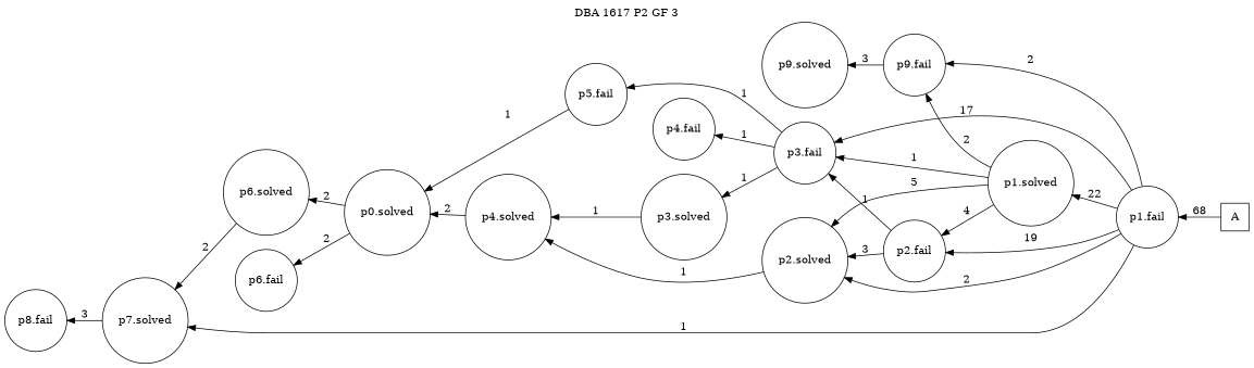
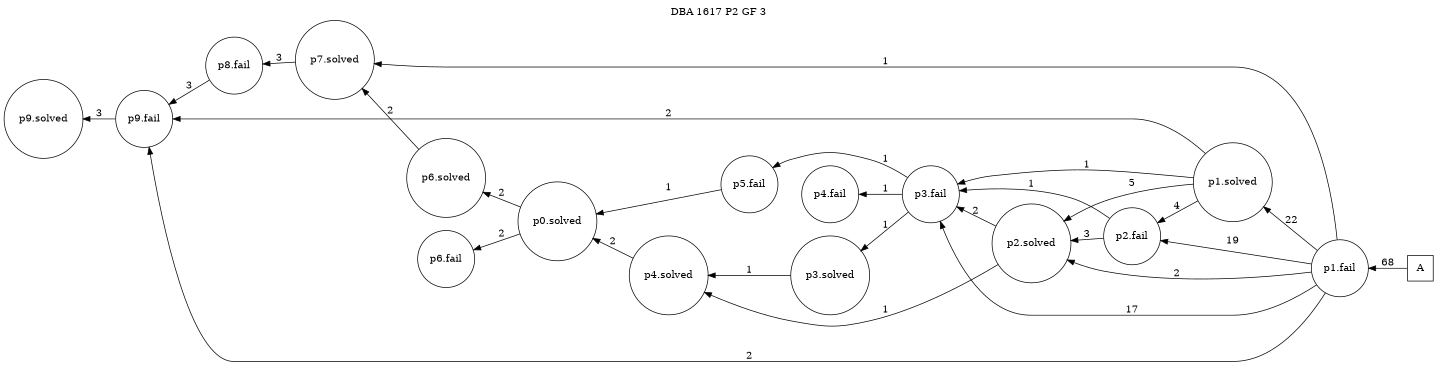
  digraph {
    label=" DBA 1617 P2 GF 3 "
    labelloc=tl
    rankdir=RL
    node [shape=circle]
    n1 [label=A shape=square]
    n2 [label="p1.fail"]
    n3 [label="p2.fail"]
    n4 [label="p1.solved"]
    n5 [label="p2.solved"]
    n6 [label="p3.fail"]
    n7 [label="p7.solved"]
    n8 [label="p9.fail"]
    n9 [label="p4.solved"]
    n10 [label="p3.solved"]
    n11 [label="p4.fail"]
    n12 [label="p5.fail"]
    n13 [label="p8.fail"]
    n14 [label="p9.solved"]
    n15 [label="p0.solved"]
    n16 [label="p6.fail"]
    n17 [label="p6.solved"]
    n1 -> n2 [label=68]
    n2 -> n3 [label=19]
    n2 -> n4 [label=22]
    n2 -> n5 [label=2]
    n2 -> n6 [label=17]
    n2 -> n7 [label=1]
    n2 -> n8 [label=2]
    n3 -> n5 [label=3]
    n3 -> n6 [label=1]
    n4 -> n3 [label=4]
    n4 -> n5 [label=5]
    n4 -> n6 [label=1]
    n4 -> n8 [label=2]
+   n5 -> n6 [label=2]
    n5 -> n9 [label=1]
    n6 -> n10 [label=1]
    n6 -> n11 [label=1]
    n6 -> n12 [label=1]
    n7 -> n13 [label=3]
    n8 -> n14 [label=3]
    n9 -> n15 [label=2]
    n10 -> n9 [label=1]
    n12 -> n15 [label=1]
+   n13 -> n8 [label=3]
    n15 -> n16 [label=2]
    n15 -> n17 [label=2]
    n17 -> n7 [label=2]
  }
